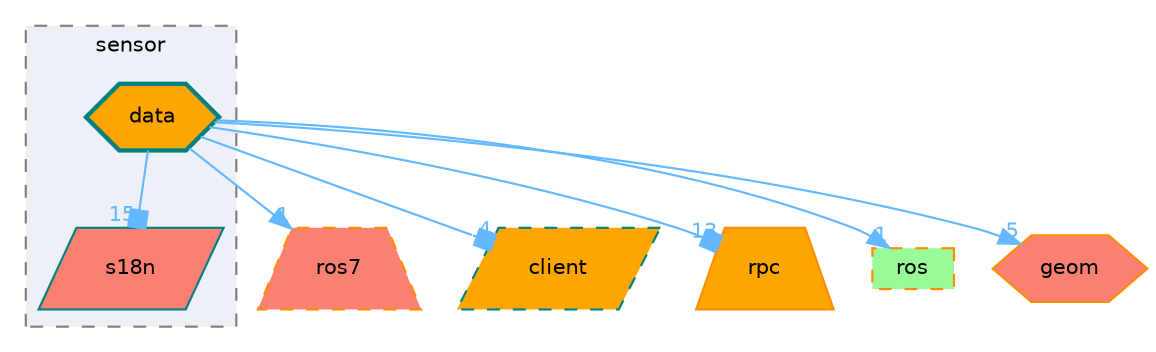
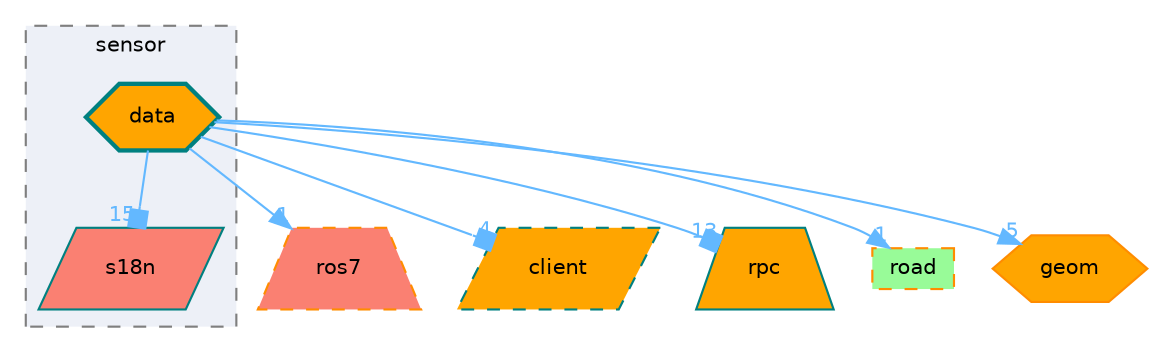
  digraph {
    compound=true
    fontname="DejaVu Sans"
    node [color=darkorange fillcolor=salmon fontname="DejaVu Sans" fontsize=10 shape=parallelogram style=filled]
    edge [arrowhead=box color=steelblue1 fontcolor=steelblue1 fontname="DejaVu Sans" fontsize=10 headlabel=1 labeldistance=1.5 labelfontname=Helvetica labelfontsize=10]
    n1 [color=teal height=0.2 label=s18n width=0.4]
    n2 [color=teal fillcolor=orange height=0.2 label=data shape=hexagon style="filled,bold" width=0.4]
    n3 [height=0.2 label=ros7 shape=trapezium style="filled,dashed" width=0.4]
    n4 [color=teal fillcolor=orange height=0.2 label=client style="filled,dashed" width=0.4]
-   n5 [fillcolor=orange height=0.2 label=rpc shape=trapezium width=0.4]
-   n6 [fillcolor=palegreen height=0.2 label=ros shape=box style="filled,dashed" width=0.4]
-   n7 [height=0.2 label=geom shape=hexagon width=0.4]
+   n5 [color=teal fillcolor=orange height=0.2 label=rpc shape=trapezium width=0.4]
+   n6 [fillcolor=palegreen height=0.2 label=road shape=box style="filled,dashed" width=0.4]
+   n7 [fillcolor=orange height=0.2 label=geom shape=hexagon width=0.4]
    subgraph cluster_1 {
      bgcolor="#edf0f7"
      fontsize=10
      label=sensor
      pencolor=grey50
      style="filled,dashed"
      n1
      n2
    }
    n2 -> n1 [headlabel=15]
    n2 -> n3 [arrowhead=normal]
    n2 -> n4 [headlabel=4]
    n2 -> n5 [headlabel=13]
    n2 -> n6 [arrowhead=normal]
    n2 -> n7 [arrowhead=normal headlabel=5]
  }
